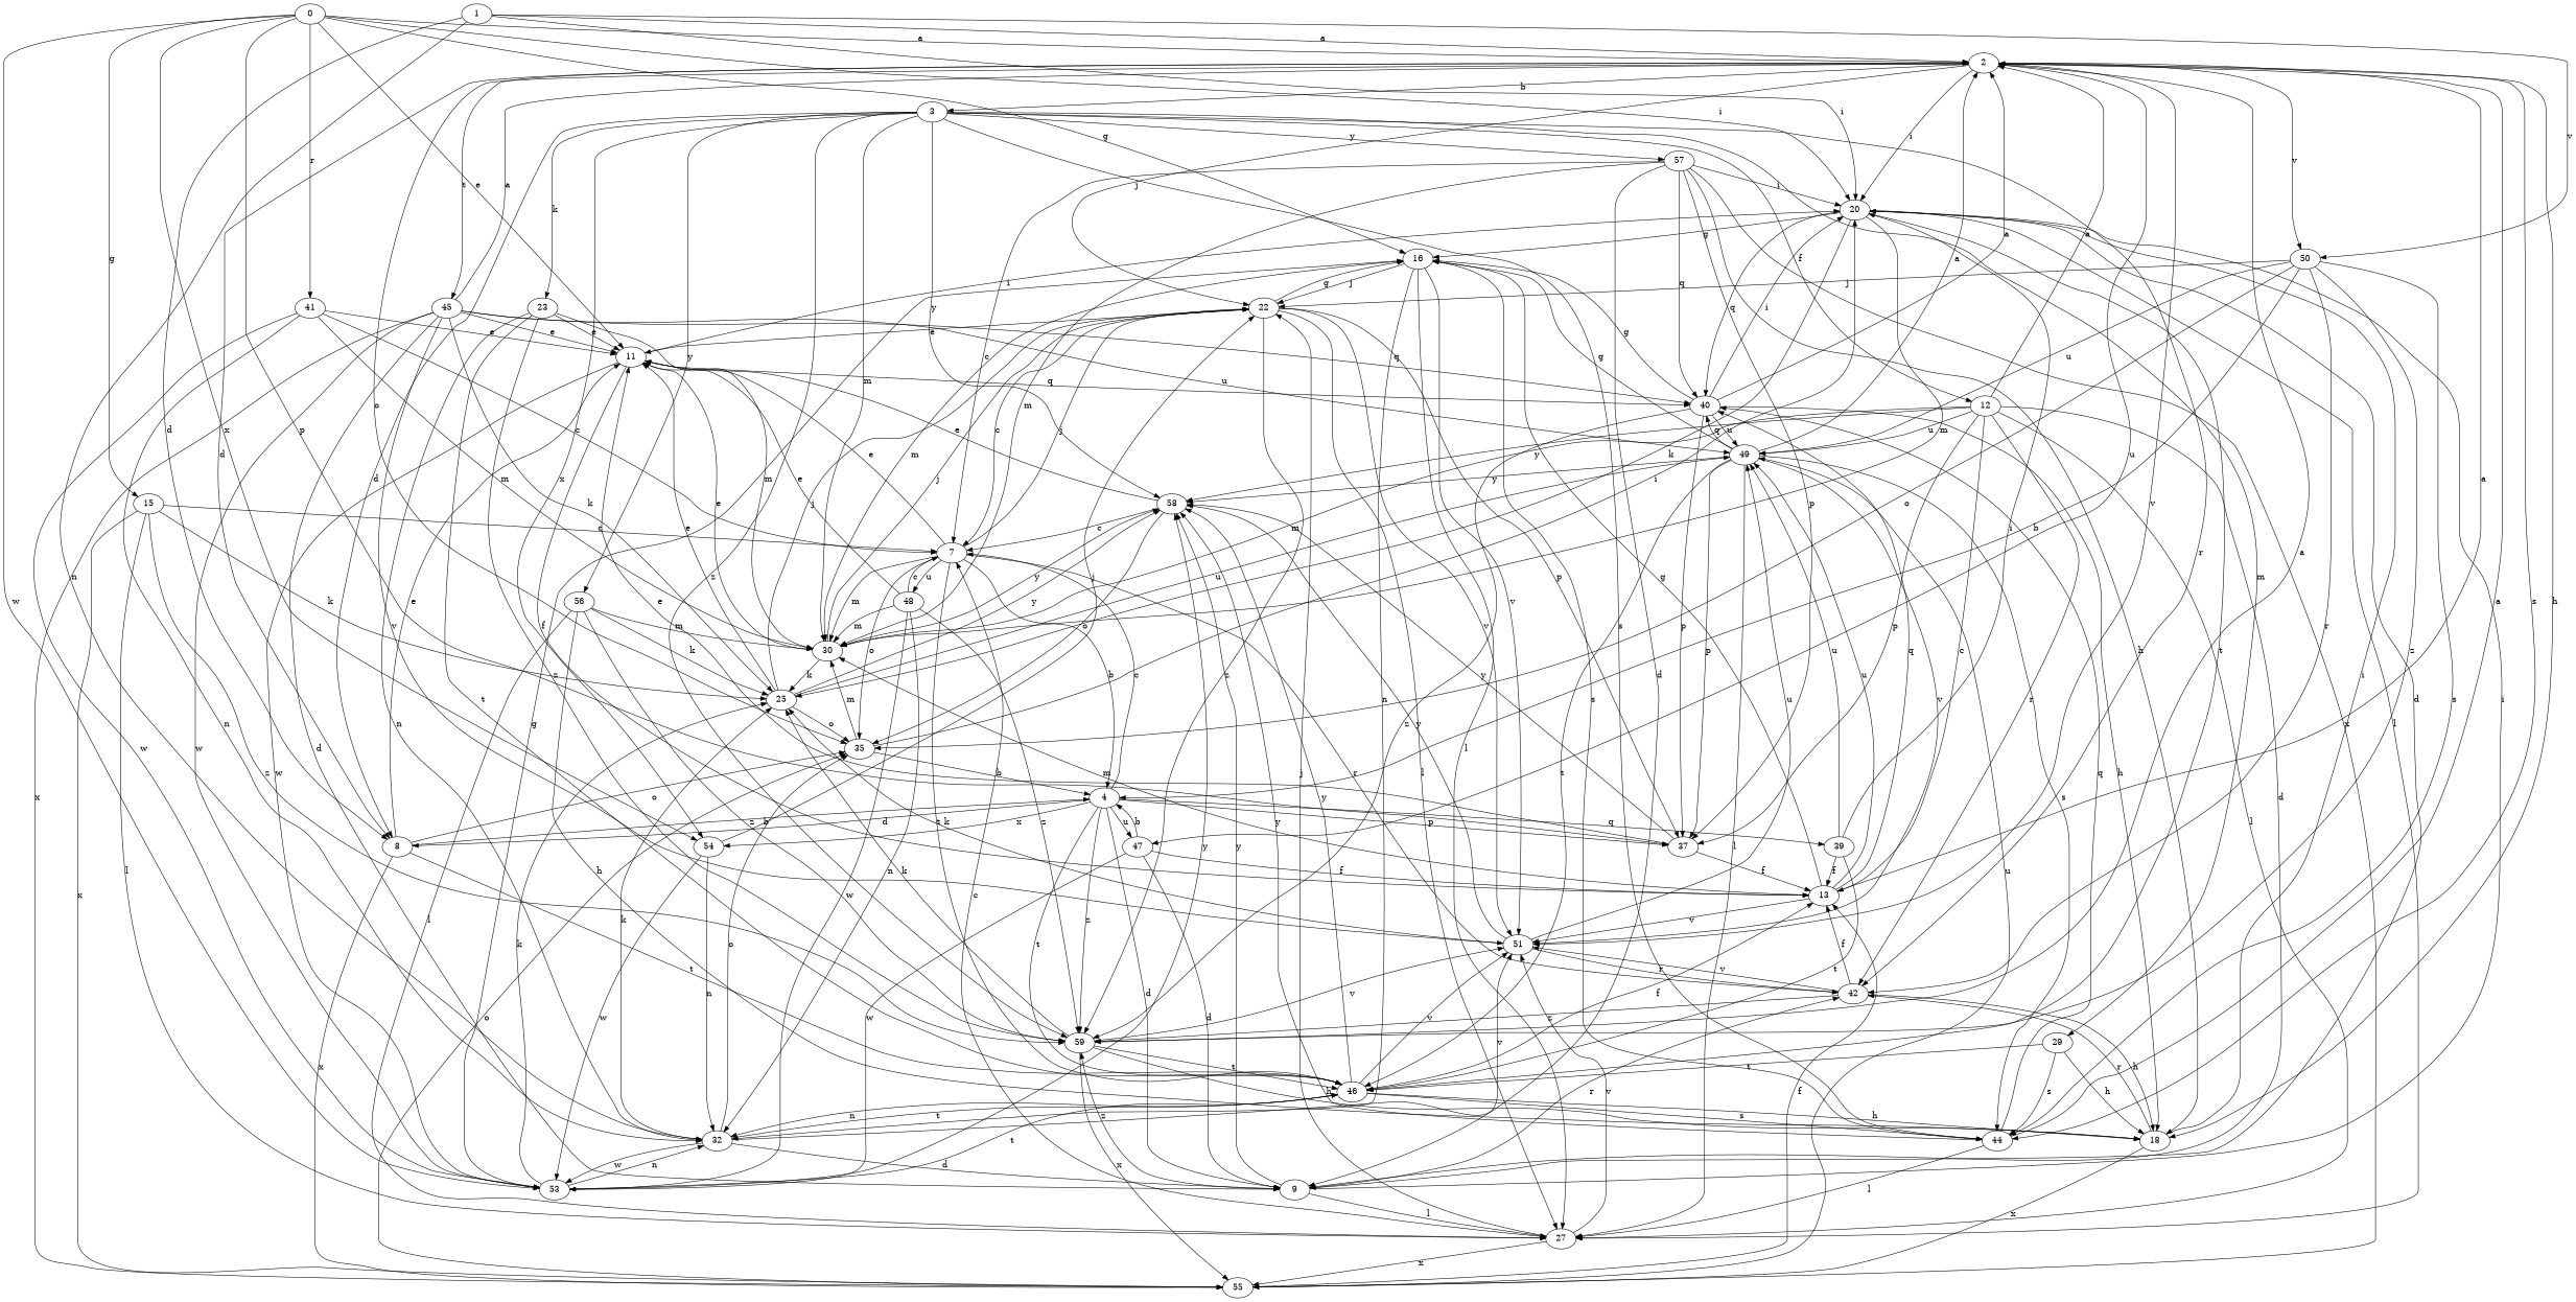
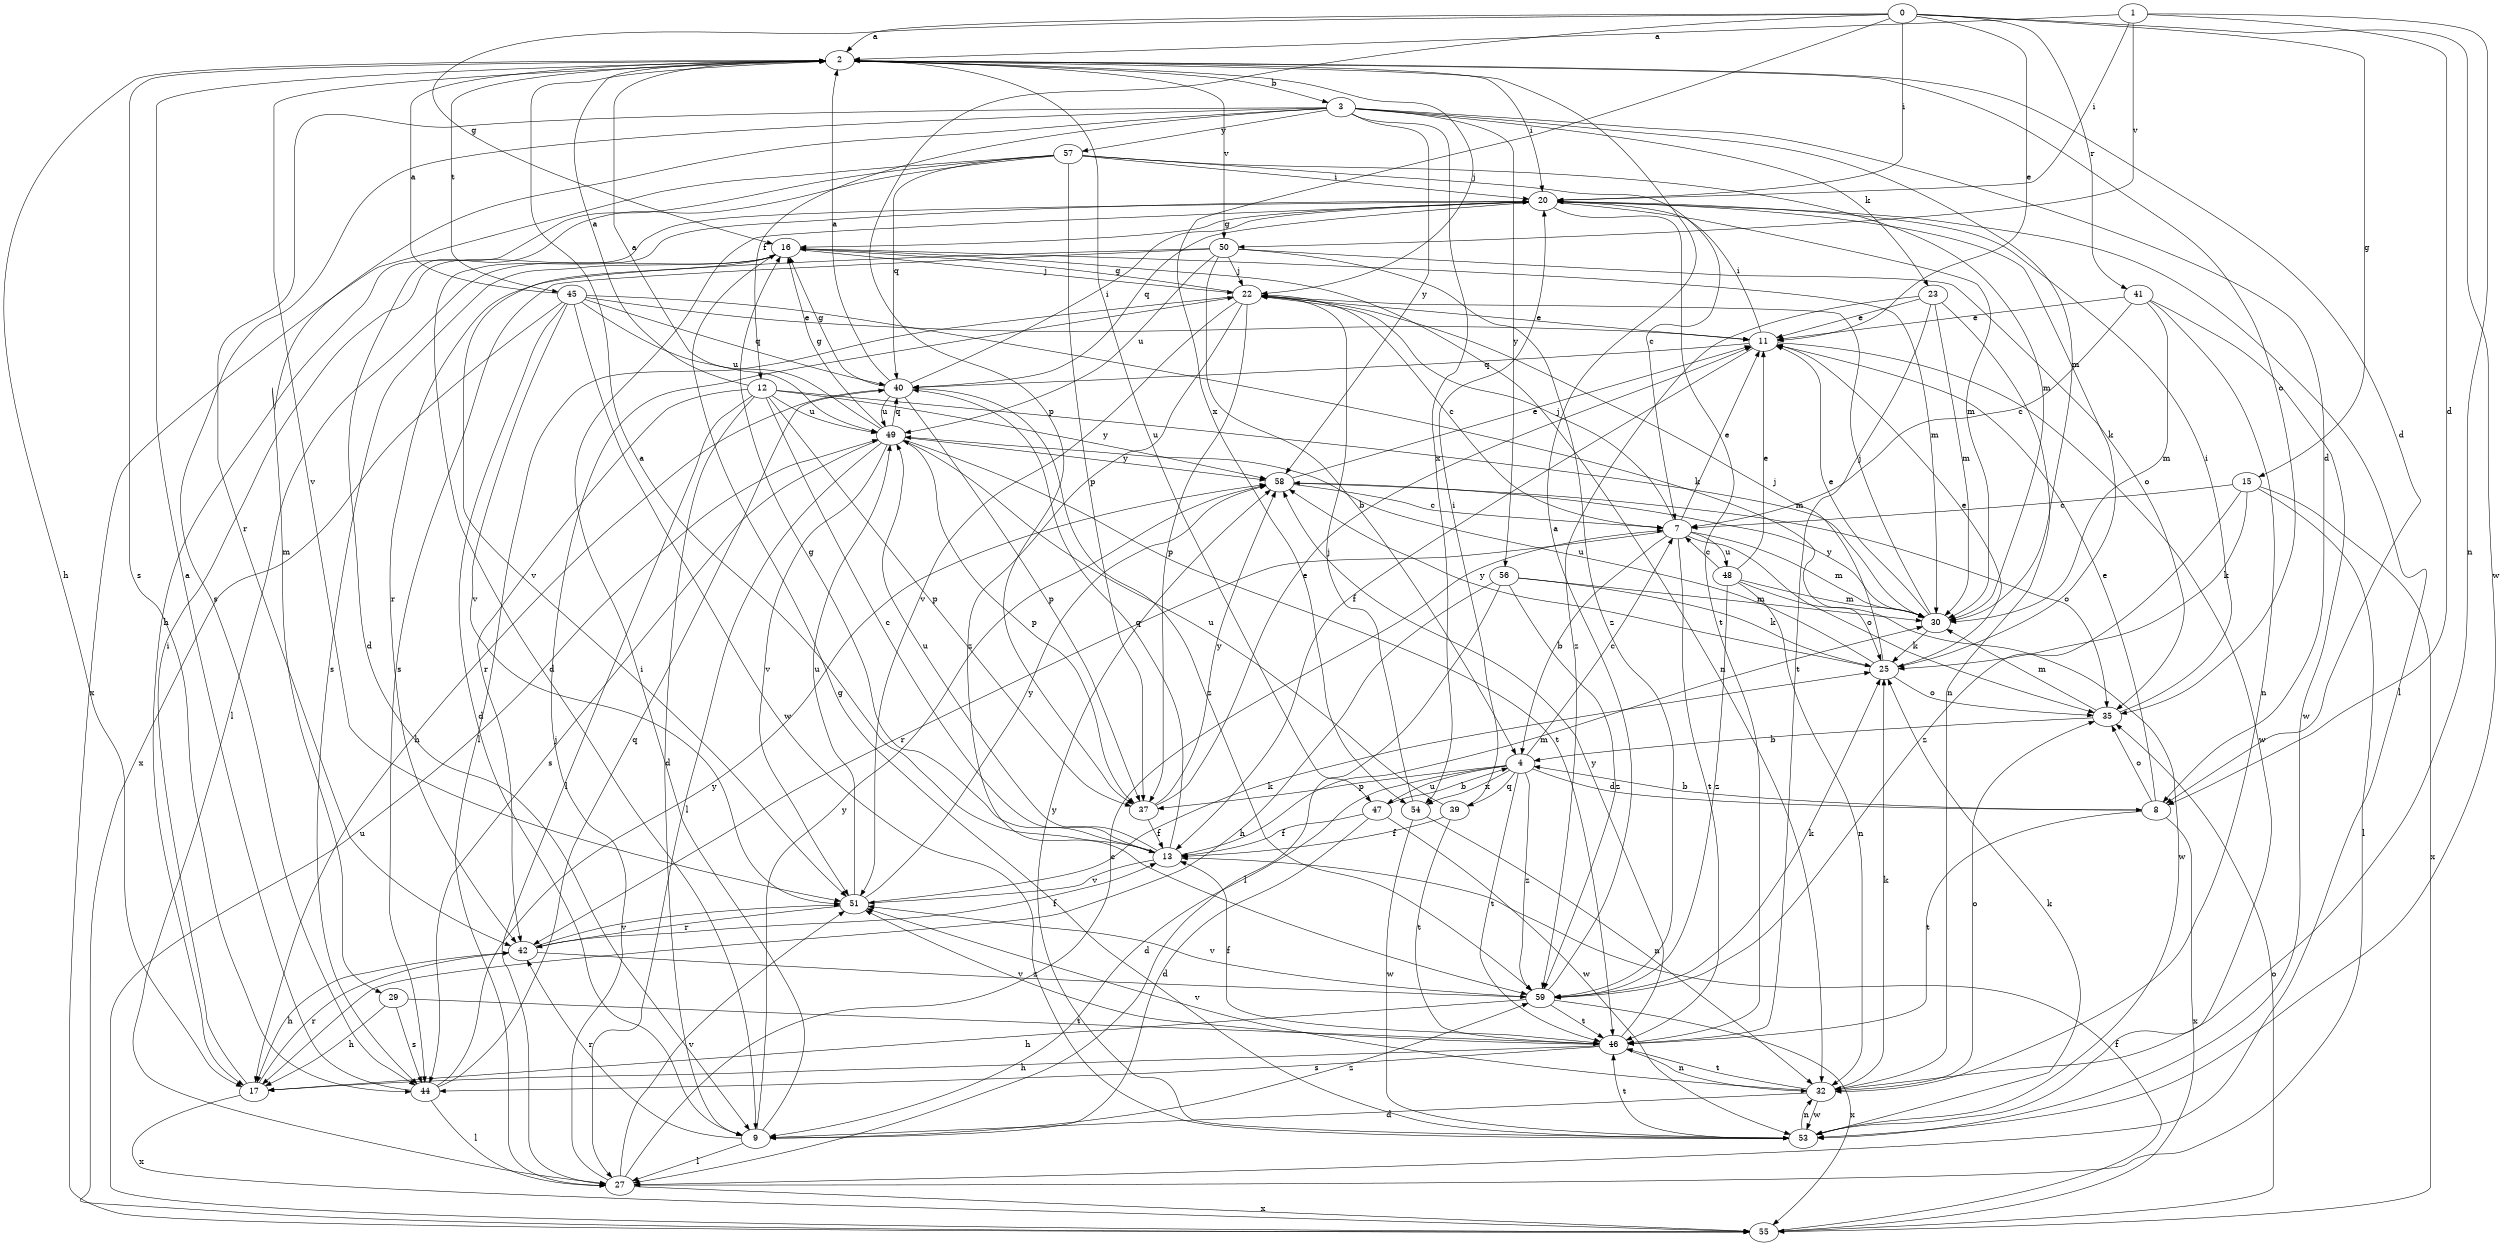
  strict digraph {
    0
    2
    11
    15
    16
    20
    37
    41
    53
    54
    8
    50
    3
-   18
+   18 [label=17]
    22
    35
    44
    45
    47
    51
    13
    40
    59
    7
    55
    27
    25
    32
    30
    9
    46
    58
    1
    4
    42
    49
    12
    23
    29
    56
    57
    39
    48
    0 -> 2 [label=a]
    0 -> 11 [label=e]
    0 -> 15 [label=g]
    0 -> 16 [label=g]
    0 -> 20 [label=i]
    0 -> 37 [label=p]
    0 -> 41 [label=r]
    0 -> 53 [label=w]
    0 -> 54 [label=x]
    2 -> 20 [label=i]
    2 -> 8 [label=d]
    2 -> 50 [label=v]
    2 -> 3 [label=b]
    2 -> 18 [label=h]
    2 -> 22 [label=j]
    2 -> 35 [label=o]
    2 -> 44 [label=s]
    2 -> 45 [label=t]
    2 -> 47 [label=u]
    2 -> 51 [label=v]
    11 -> 20 [label=i]
    11 -> 53 [label=w]
    11 -> 13 [label=f]
    11 -> 40 [label=q]
    15 -> 59 [label=z]
    15 -> 7 [label=c]
    15 -> 55 [label=x]
    15 -> 27 [label=l]
    15 -> 25 [label=k]
    16 -> 22 [label=j]
    16 -> 44 [label=s]
    16 -> 51 [label=v]
    16 -> 27 [label=l]
    16 -> 32 [label=n]
    16 -> 30 [label=m]
    20 -> 16 [label=g]
    20 -> 40 [label=q]
    20 -> 27 [label=l]
    20 -> 25 [label=k]
    20 -> 30 [label=m]
    20 -> 9 [label=d]
    20 -> 46 [label=t]
    37 -> 11 [label=e]
    37 -> 13 [label=f]
    37 -> 58 [label=y]
    41 -> 11 [label=e]
    41 -> 53 [label=w]
    41 -> 7 [label=c]
    41 -> 32 [label=n]
    41 -> 30 [label=m]
    53 -> 16 [label=g]
    53 -> 25 [label=k]
    53 -> 32 [label=n]
    53 -> 46 [label=t]
    53 -> 58 [label=y]
    54 -> 53 [label=w]
    54 -> 22 [label=j]
    54 -> 32 [label=n]
    8 -> 11 [label=e]
    8 -> 35 [label=o]
    8 -> 55 [label=x]
    8 -> 46 [label=t]
    8 -> 4 [label=b]
    50 -> 22 [label=j]
    50 -> 35 [label=o]
    50 -> 44 [label=s]
    50 -> 59 [label=z]
    50 -> 4 [label=b]
    50 -> 42 [label=r]
    50 -> 49 [label=u]
    3 -> 54 [label=x]
    3 -> 8 [label=d]
    3 -> 44 [label=s]
-   3 -> 59 [label=z]
    3 -> 30 [label=m]
    3 -> 58 [label=y]
    3 -> 42 [label=r]
    3 -> 12 [label=f]
    3 -> 23 [label=k]
    3 -> 29 [label=m]
    3 -> 56 [label=y]
    3 -> 57 [label=y]
    18 -> 20 [label=i]
    18 -> 55 [label=x]
    18 -> 42 [label=r]
    22 -> 11 [label=e]
    22 -> 16 [label=g]
    22 -> 37 [label=p]
    22 -> 51 [label=v]
    22 -> 59 [label=z]
    22 -> 7 [label=c]
    22 -> 27 [label=l]
    35 -> 20 [label=i]
    35 -> 30 [label=m]
    35 -> 4 [label=b]
    44 -> 2 [label=a]
    44 -> 40 [label=q]
    44 -> 27 [label=l]
    44 -> 58 [label=y]
    45 -> 2 [label=a]
    45 -> 11 [label=e]
    45 -> 53 [label=w]
    45 -> 51 [label=v]
    45 -> 40 [label=q]
    45 -> 55 [label=x]
    45 -> 25 [label=k]
    45 -> 9 [label=d]
    45 -> 49 [label=u]
    47 -> 53 [label=w]
    47 -> 13 [label=f]
    47 -> 9 [label=d]
    47 -> 4 [label=b]
    51 -> 25 [label=k]
    51 -> 58 [label=y]
    51 -> 42 [label=r]
    51 -> 49 [label=u]
    13 -> 2 [label=a]
    13 -> 16 [label=g]
    13 -> 51 [label=v]
    13 -> 40 [label=q]
    13 -> 30 [label=m]
    13 -> 49 [label=u]
    40 -> 2 [label=a]
    40 -> 16 [label=g]
    40 -> 20 [label=i]
    40 -> 37 [label=p]
    40 -> 18 [label=h]
    40 -> 59 [label=z]
    40 -> 49 [label=u]
    59 -> 2 [label=a]
    59 -> 18 [label=h]
    59 -> 51 [label=v]
    59 -> 55 [label=x]
    59 -> 25 [label=k]
    59 -> 46 [label=t]
    7 -> 11 [label=e]
    7 -> 22 [label=j]
    7 -> 35 [label=o]
    7 -> 30 [label=m]
    7 -> 46 [label=t]
    7 -> 4 [label=b]
    7 -> 42 [label=r]
    7 -> 48 [label=u]
    55 -> 35 [label=o]
    55 -> 13 [label=f]
    55 -> 49 [label=u]
    27 -> 22 [label=j]
    27 -> 51 [label=v]
    27 -> 7 [label=c]
    27 -> 55 [label=x]
    25 -> 11 [label=e]
    25 -> 22 [label=j]
    25 -> 35 [label=o]
    25 -> 58 [label=y]
    25 -> 49 [label=u]
    32 -> 53 [label=w]
    32 -> 35 [label=o]
    32 -> 51 [label=v]
    32 -> 25 [label=k]
    32 -> 9 [label=d]
    32 -> 46 [label=t]
    30 -> 11 [label=e]
    30 -> 22 [label=j]
    30 -> 25 [label=k]
    30 -> 58 [label=y]
    9 -> 20 [label=i]
    9 -> 59 [label=z]
    9 -> 27 [label=l]
    9 -> 58 [label=y]
    9 -> 42 [label=r]
    46 -> 18 [label=h]
    46 -> 44 [label=s]
    46 -> 51 [label=v]
    46 -> 13 [label=f]
    46 -> 32 [label=n]
    46 -> 58 [label=y]
    58 -> 11 [label=e]
    58 -> 35 [label=o]
    58 -> 7 [label=c]
    1 -> 2 [label=a]
    1 -> 20 [label=i]
    1 -> 8 [label=d]
    1 -> 50 [label=v]
    1 -> 32 [label=n]
    4 -> 37 [label=p]
    4 -> 54 [label=x]
    4 -> 8 [label=d]
    4 -> 47 [label=u]
    4 -> 59 [label=z]
    4 -> 7 [label=c]
    4 -> 9 [label=d]
    4 -> 46 [label=t]
    4 -> 39 [label=q]
    42 -> 18 [label=h]
    42 -> 51 [label=v]
    42 -> 13 [label=f]
    42 -> 59 [label=z]
    49 -> 2 [label=a]
    49 -> 16 [label=g]
    49 -> 37 [label=p]
    49 -> 44 [label=s]
    49 -> 51 [label=v]
    49 -> 40 [label=q]
    49 -> 27 [label=l]
    49 -> 46 [label=t]
    49 -> 58 [label=y]
    12 -> 2 [label=a]
    12 -> 37 [label=p]
    12 -> 13 [label=c]
    12 -> 27 [label=l]
    12 -> 30 [label=m]
    12 -> 9 [label=d]
    12 -> 58 [label=y]
    12 -> 42 [label=r]
    12 -> 49 [label=u]
    23 -> 11 [label=e]
    23 -> 59 [label=z]
    23 -> 32 [label=n]
    23 -> 30 [label=m]
    23 -> 46 [label=t]
    29 -> 18 [label=h]
    29 -> 44 [label=s]
    29 -> 46 [label=t]
    56 -> 18 [label=h]
    56 -> 59 [label=z]
    56 -> 27 [label=l]
    56 -> 25 [label=k]
    56 -> 30 [label=m]
    57 -> 20 [label=i]
    57 -> 37 [label=p]
    57 -> 18 [label=h]
    57 -> 40 [label=q]
    57 -> 7 [label=c]
    57 -> 55 [label=x]
    57 -> 30 [label=m]
    57 -> 9 [label=d]
    39 -> 20 [label=i]
    39 -> 13 [label=f]
    39 -> 46 [label=t]
    39 -> 49 [label=u]
    48 -> 11 [label=e]
    48 -> 53 [label=w]
    48 -> 59 [label=z]
    48 -> 7 [label=c]
    48 -> 32 [label=n]
    48 -> 30 [label=m]
  }
